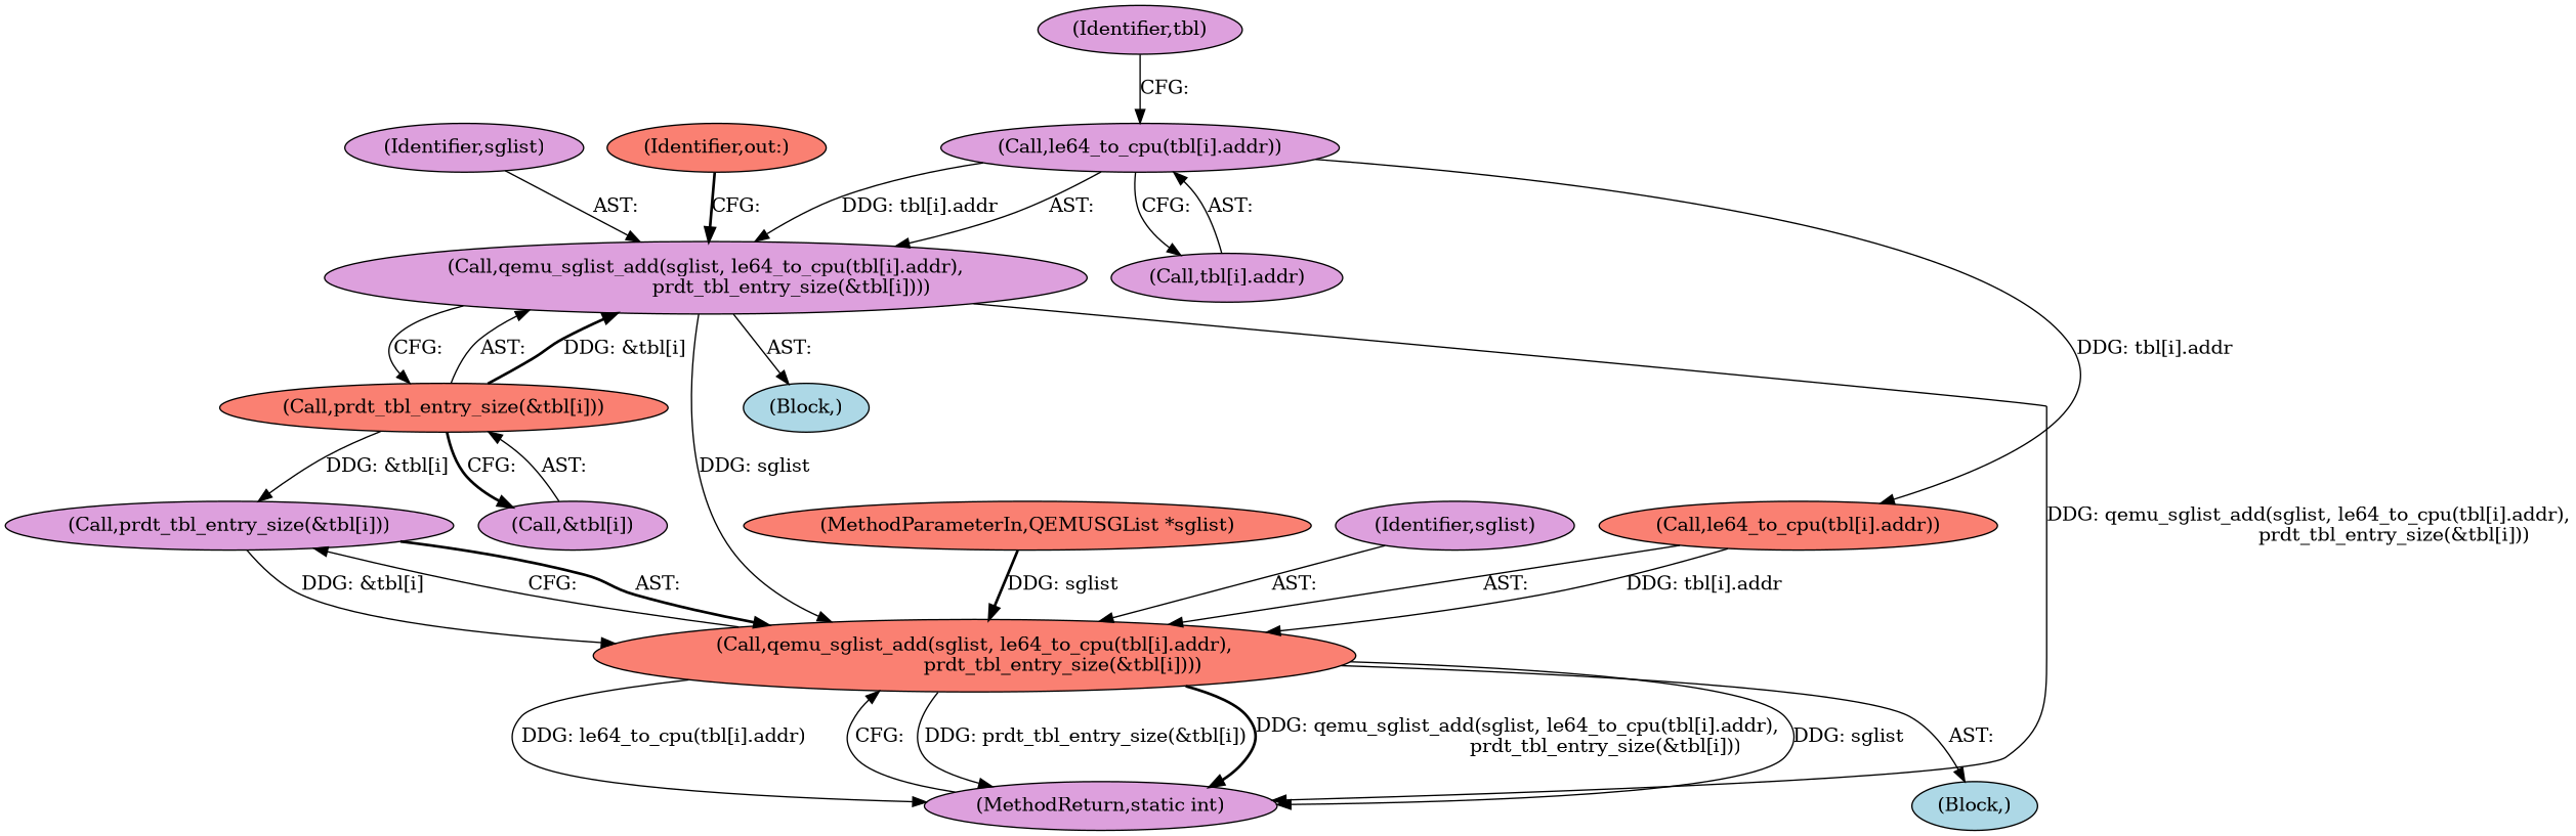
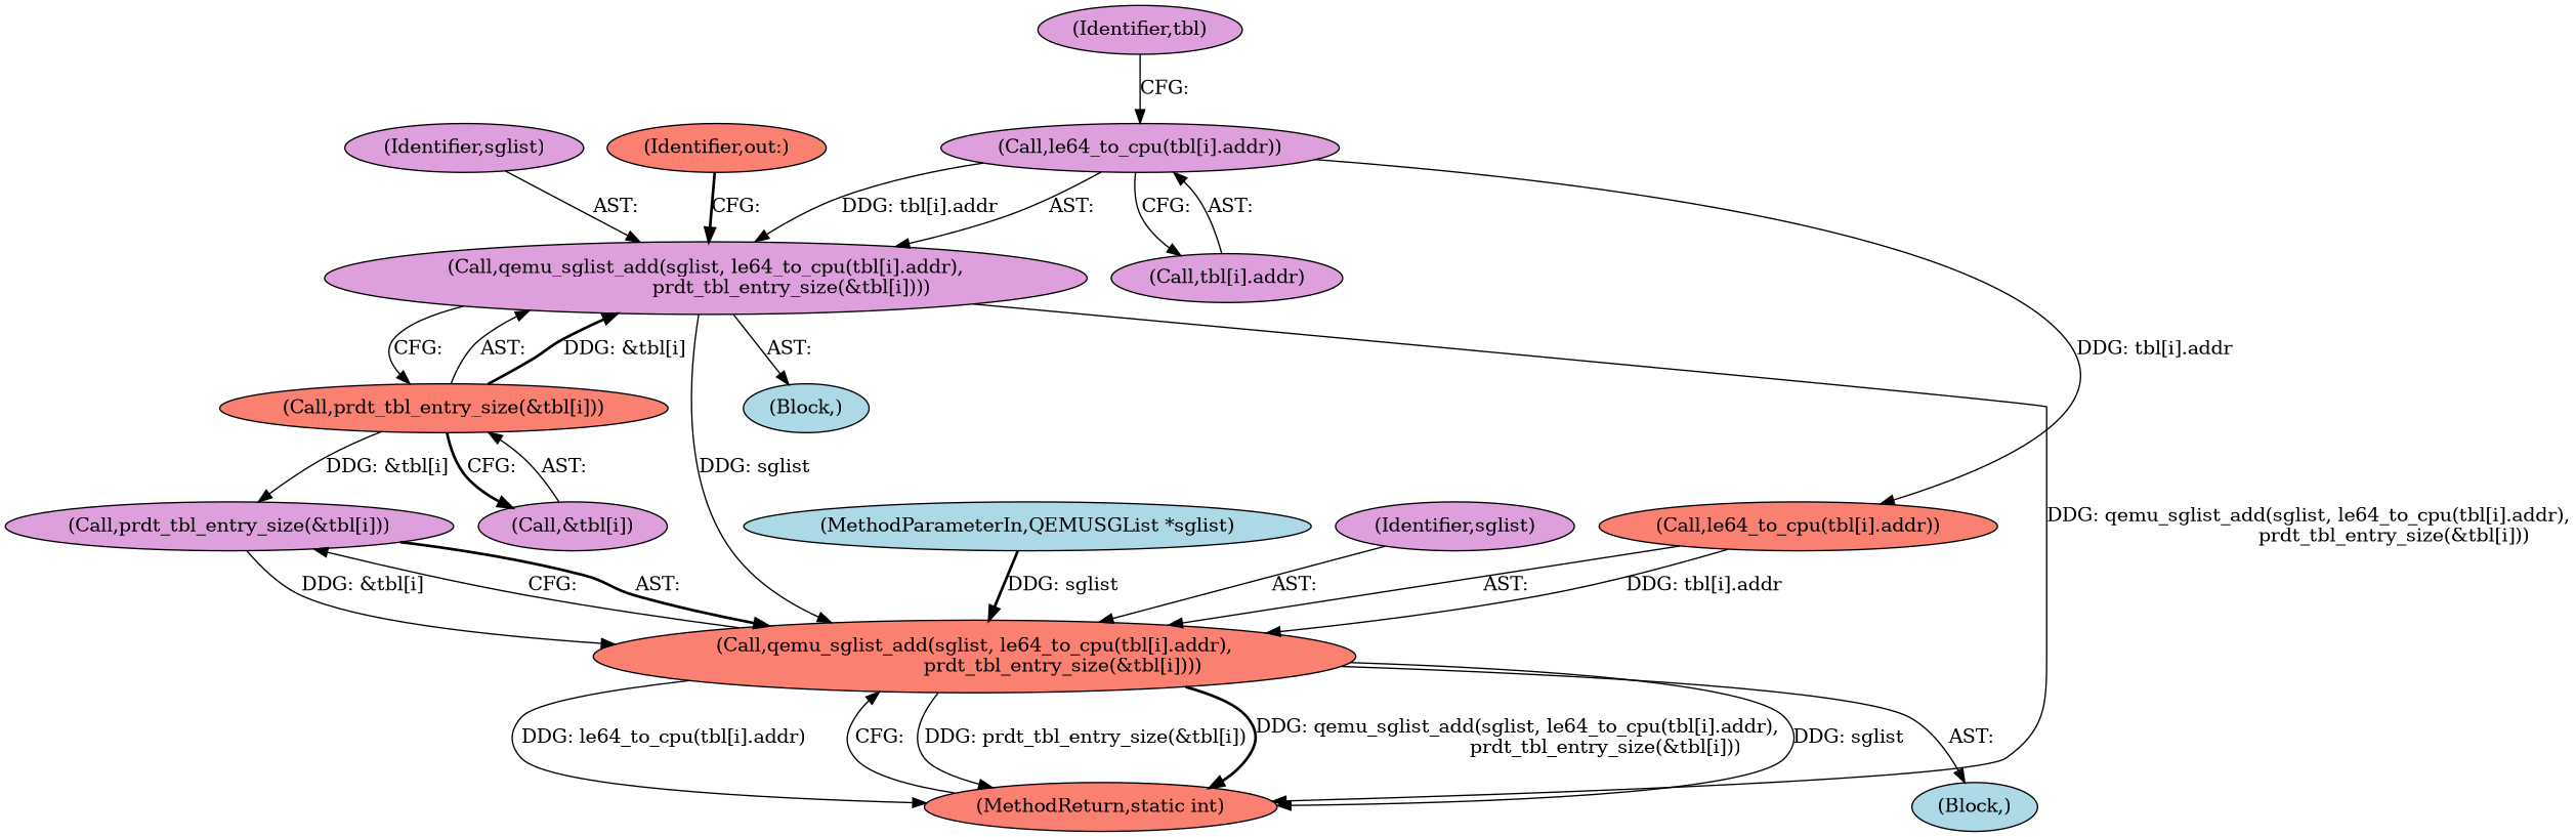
  digraph {
    node [fillcolor=plum style=filled]
    edge [style=solid]
    n1 [label="(Call,qemu_sglist_add(sglist, le64_to_cpu(tbl[i].addr),\n                            prdt_tbl_entry_size(&tbl[i])))"]
    n2 [fillcolor=salmon label="(Call,prdt_tbl_entry_size(&tbl[i]))"]
    n3 [fillcolor=salmon label="(Call,qemu_sglist_add(sglist, le64_to_cpu(tbl[i].addr),\n                             prdt_tbl_entry_size(&tbl[i])))"]
-   n4 [label="(MethodReturn,static int)"]
+   n4 [fillcolor=salmon label="(MethodReturn,static int)"]
    n5 [fillcolor=lightblue label="(Block,)"]
    n6 [label="(Call,&tbl[i])"]
    n7 [label="(Call,prdt_tbl_entry_size(&tbl[i]))"]
    n8 [fillcolor=lightblue label="(Block,)"]
    n9 [label="(Call,le64_to_cpu(tbl[i].addr))"]
    n10 [label="(Call,tbl[i].addr)"]
    n11 [fillcolor=salmon label="(Call,le64_to_cpu(tbl[i].addr))"]
-   n12 [fillcolor=salmon label="(MethodParameterIn,QEMUSGList *sglist)"]
+   n12 [fillcolor=lightblue label="(MethodParameterIn,QEMUSGList *sglist)"]
    n13 [label="(Identifier,sglist)"]
    n14 [label="(Identifier,tbl)"]
    n15 [label="(Identifier,sglist)"]
    n16 [fillcolor=salmon label="(Identifier,out:)"]
    n1 -> n2 [label="CFG: "]
    n1 -> n3 [label="DDG: sglist"]
    n1 -> n4 [label="DDG: qemu_sglist_add(sglist, le64_to_cpu(tbl[i].addr),\n                            prdt_tbl_entry_size(&tbl[i]))"]
    n1 -> n5 [label="AST: "]
    n2 -> n1 [label="AST: "]
    n2 -> n1 [label="DDG: &tbl[i]" style=bold]
    n2 -> n6 [label="CFG: " style=bold]
    n2 -> n7 [label="DDG: &tbl[i]"]
    n3 -> n4 [label="DDG: prdt_tbl_entry_size(&tbl[i])"]
    n3 -> n4 [label="DDG: qemu_sglist_add(sglist, le64_to_cpu(tbl[i].addr),\n                             prdt_tbl_entry_size(&tbl[i]))" style=bold]
    n3 -> n4 [label="DDG: sglist"]
    n3 -> n4 [label="DDG: le64_to_cpu(tbl[i].addr)"]
    n3 -> n7 [label="CFG: "]
    n3 -> n8 [label="AST: "]
    n4 -> n3 [label="CFG: "]
    n6 -> n2 [label="AST: "]
    n7 -> n3 [label="AST: " style=bold]
    n7 -> n3 [label="DDG: &tbl[i]"]
    n9 -> n1 [label="AST: "]
    n9 -> n1 [label="DDG: tbl[i].addr"]
    n9 -> n10 [label="CFG: "]
    n9 -> n11 [label="DDG: tbl[i].addr"]
    n10 -> n9 [label="AST: "]
    n11 -> n3 [label="AST: "]
    n11 -> n3 [label="DDG: tbl[i].addr"]
    n12 -> n3 [label="DDG: sglist" style=bold]
    n13 -> n1 [label="AST: "]
    n14 -> n9 [label="CFG: "]
    n15 -> n3 [label="AST: "]
    n16 -> n1 [label="CFG: " style=bold]
  }
